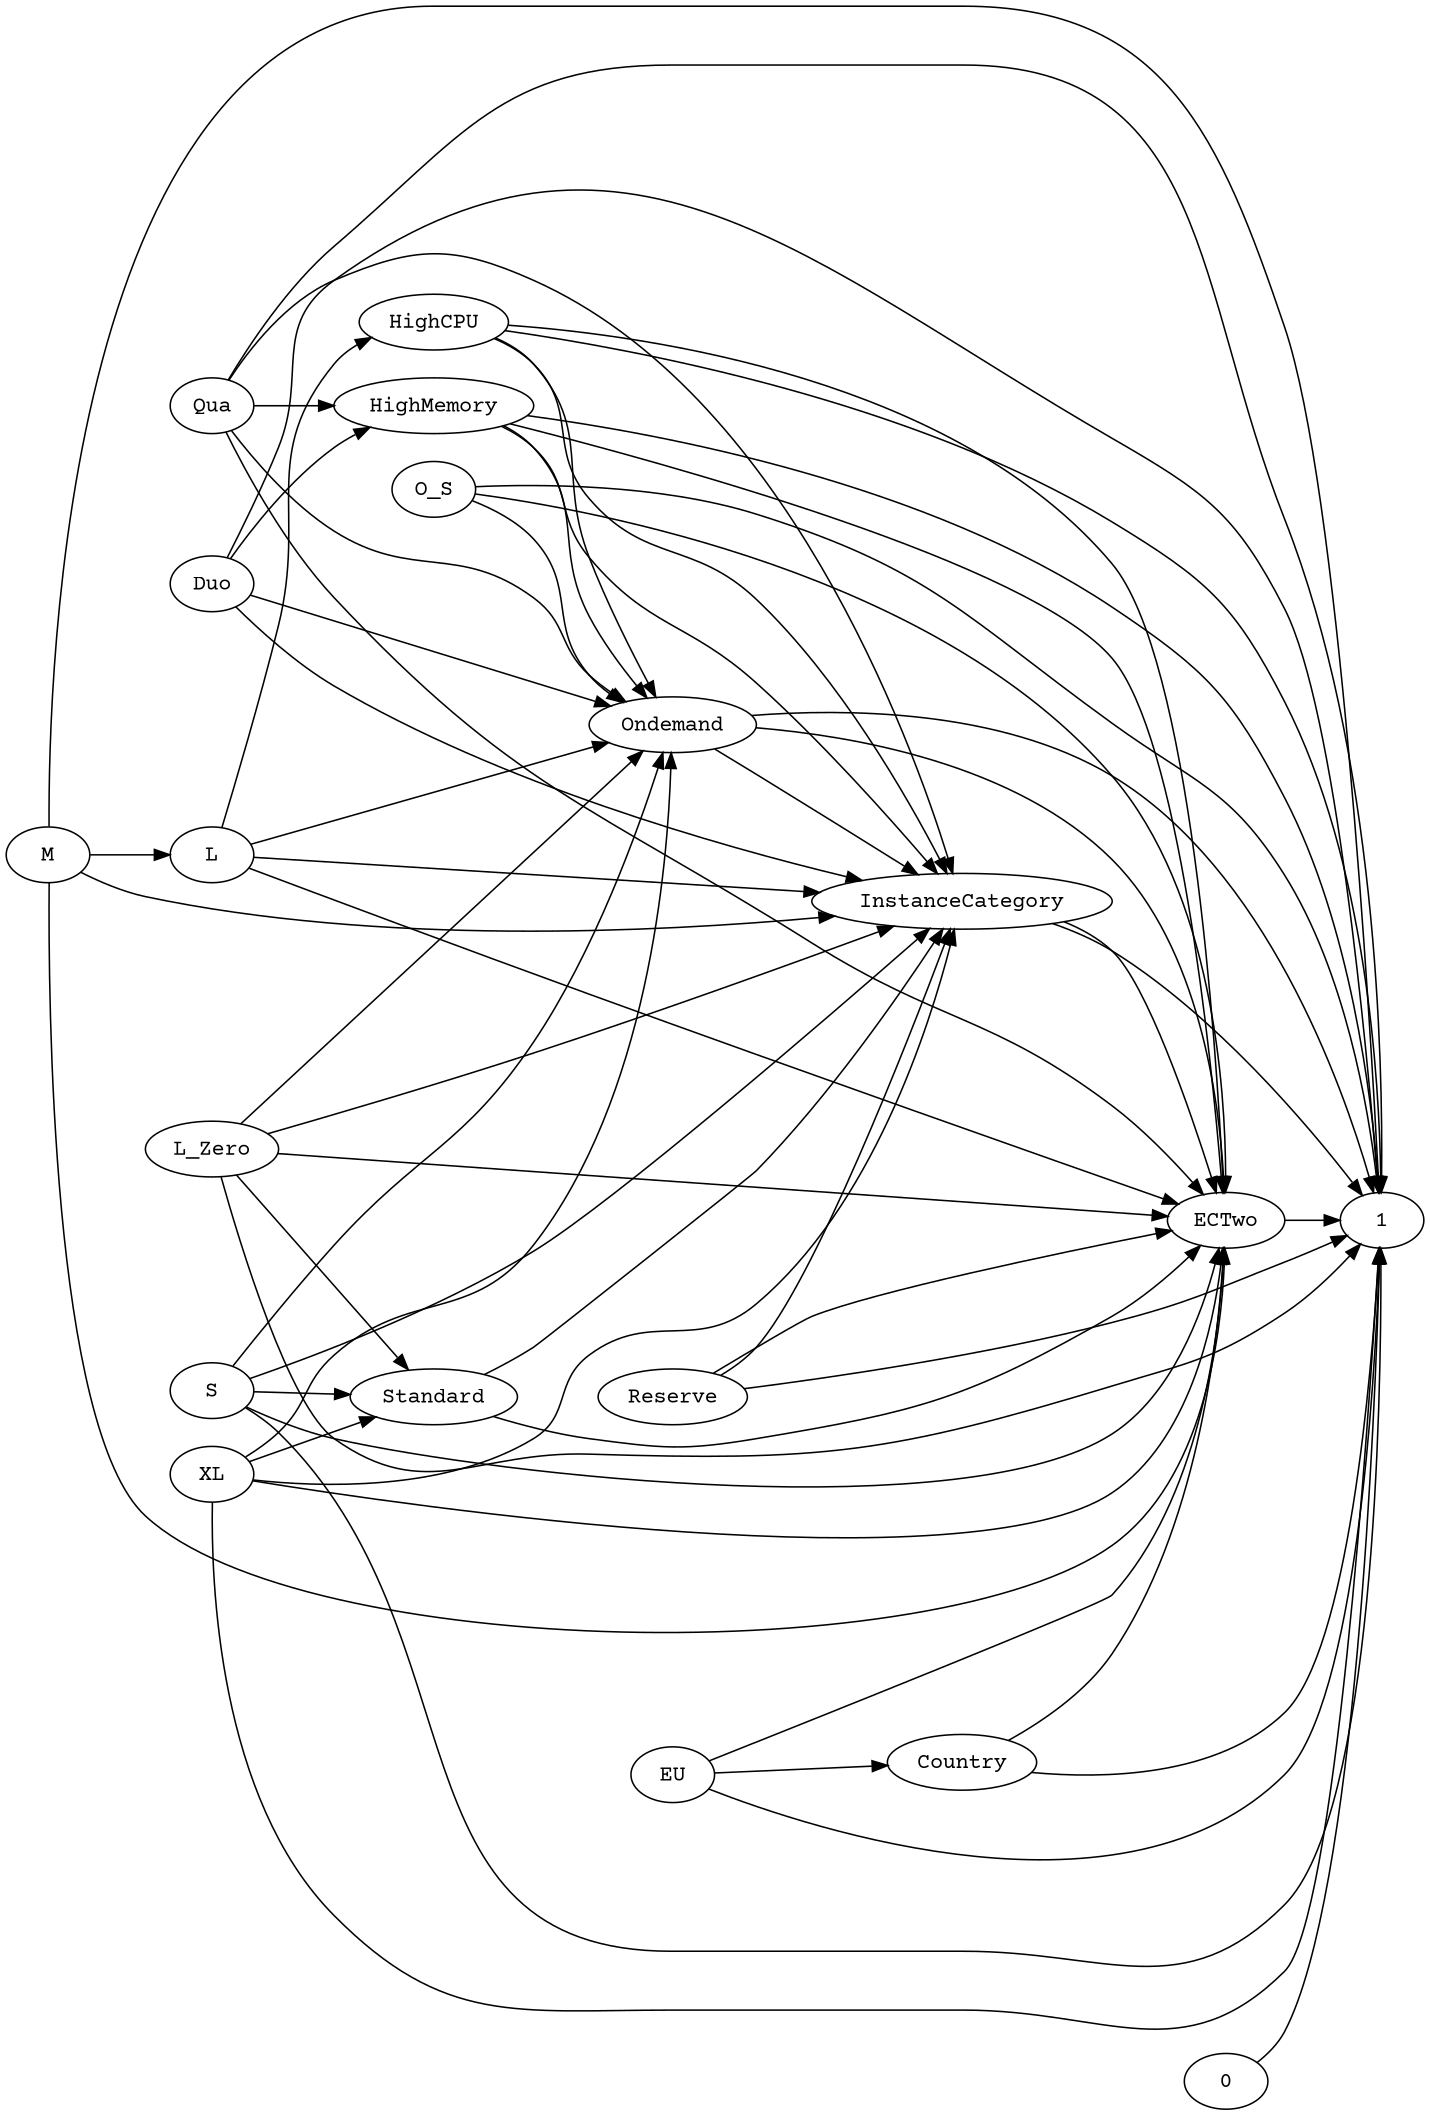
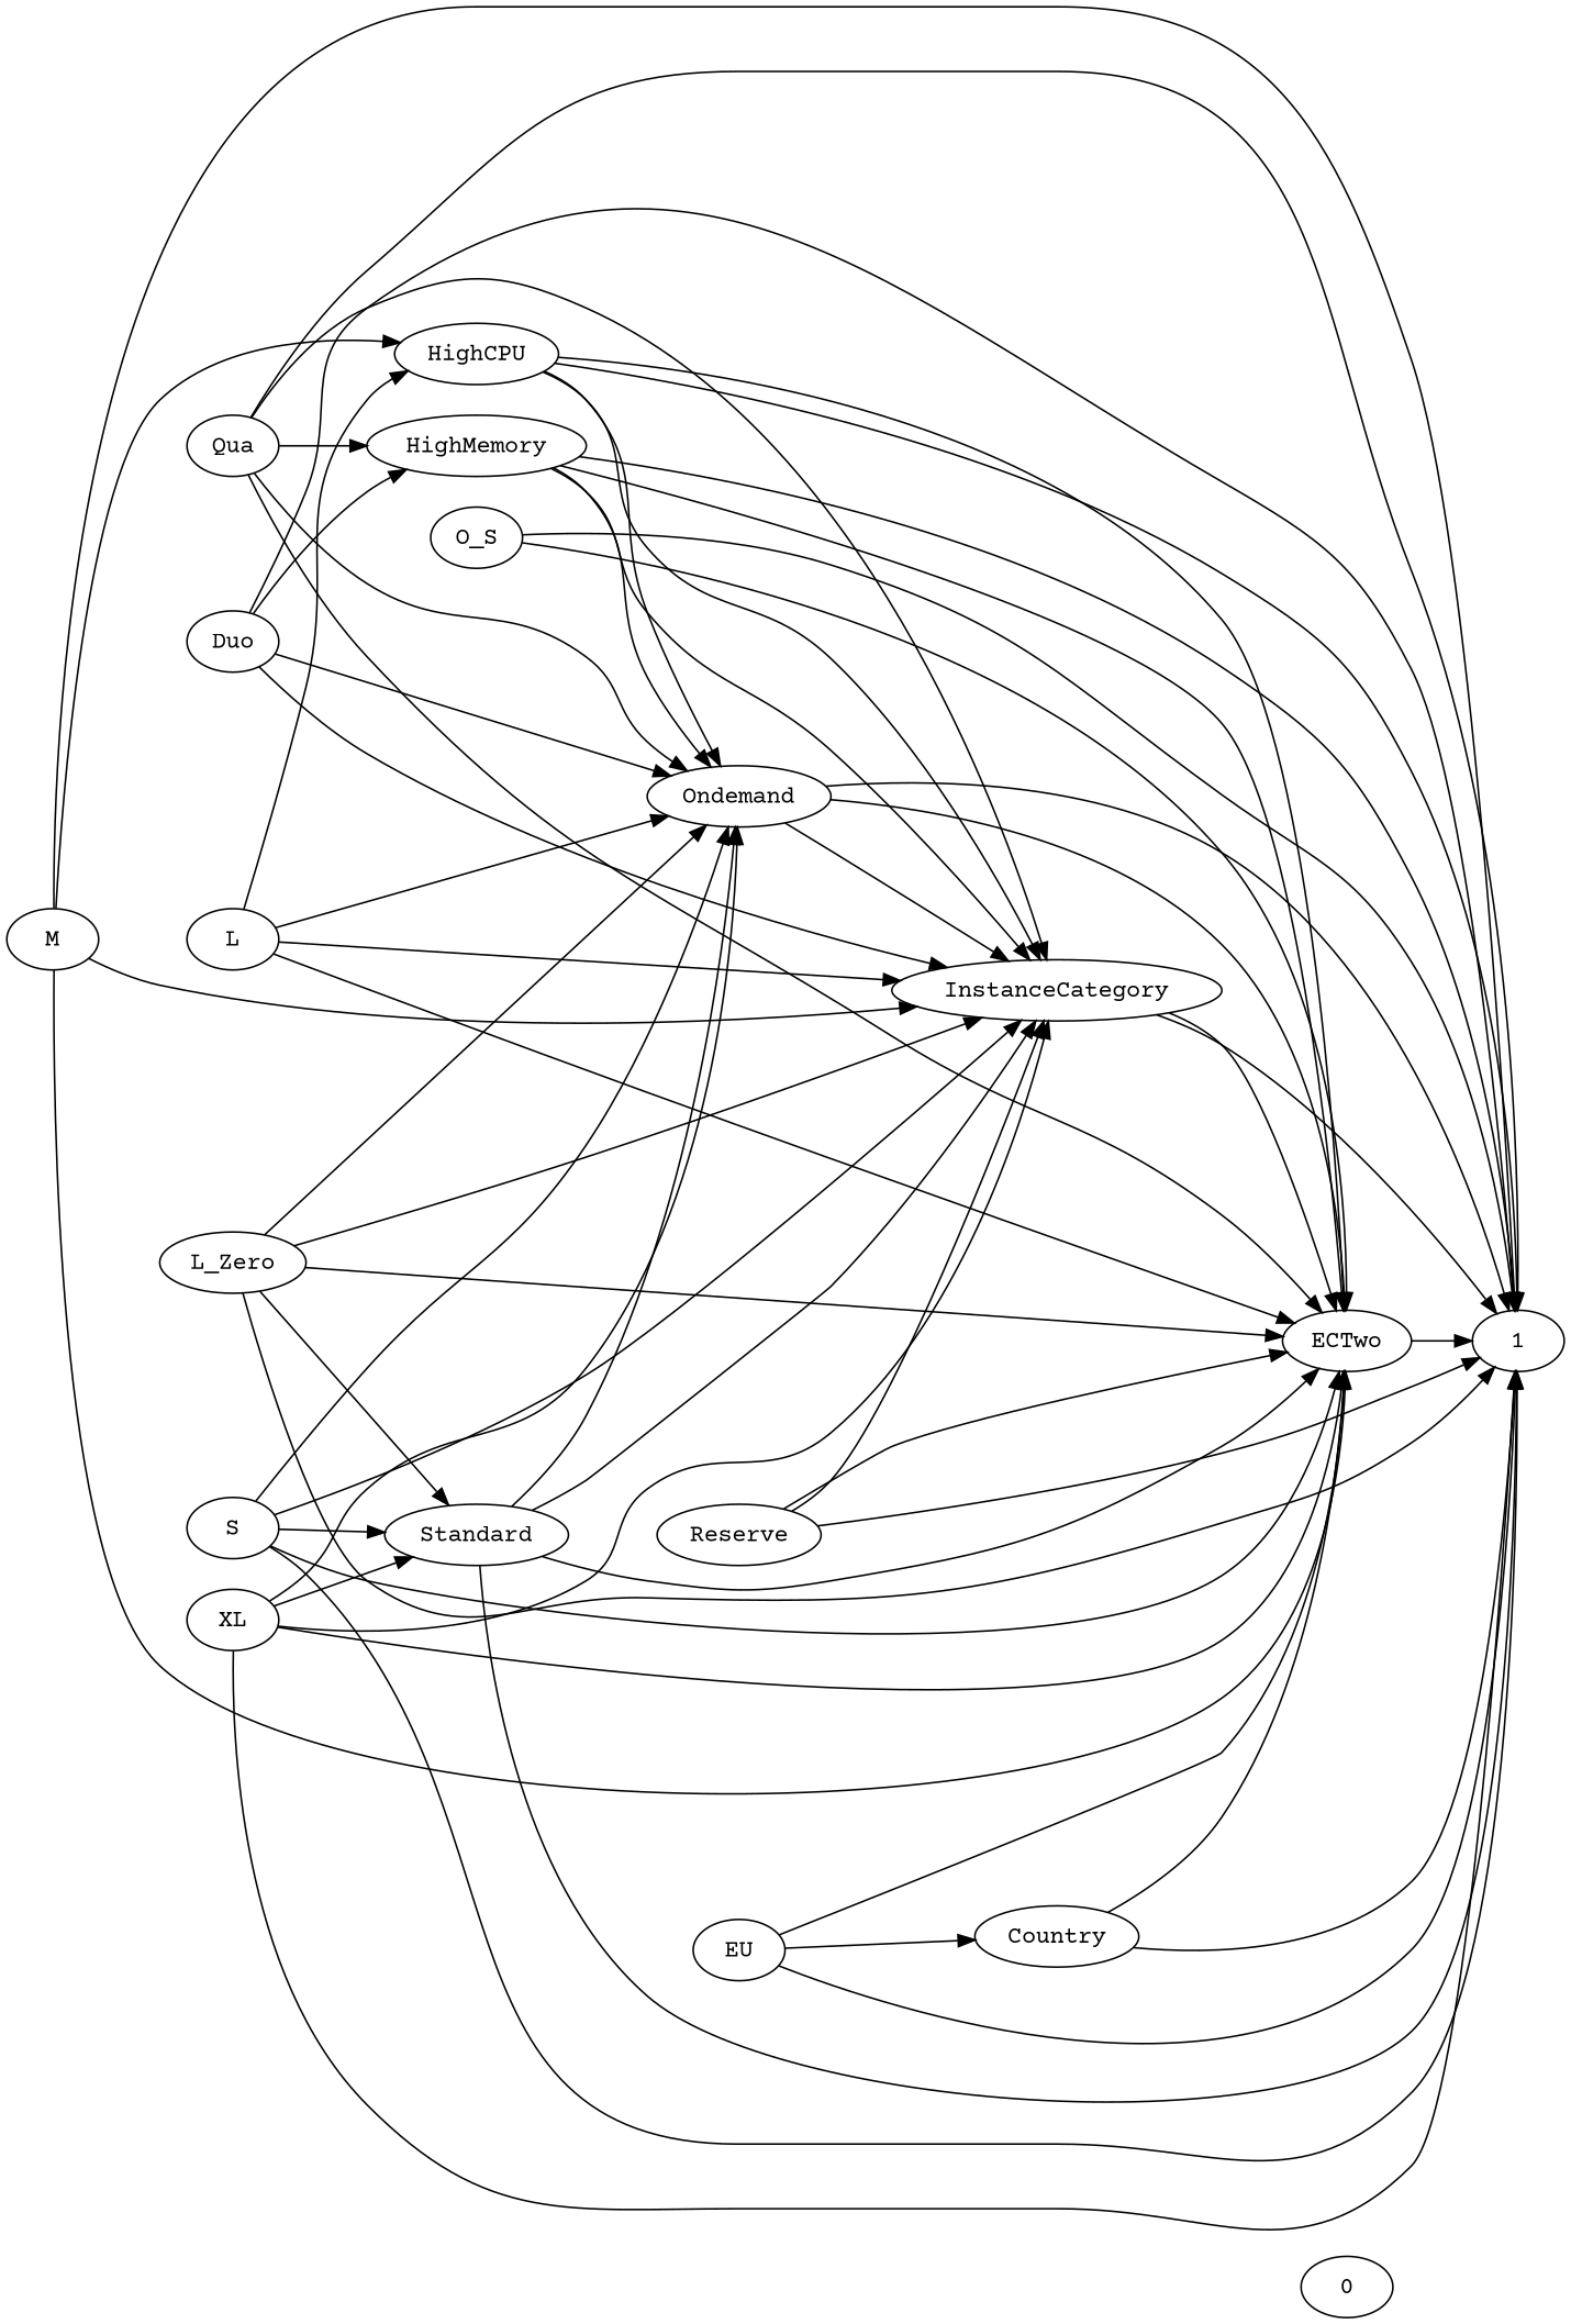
  digraph {
    fontname="Courier Prime"
    rankdir=LR
    node [fontname="Courier Prime"]
    edge [fontname="Courier Prime"]
    Standard
    InstanceCategory
    ECTwo
    Ondemand
    1
    L
    HighCPU
    O_S
    Qua
    HighMemory
    EU
    Country
    XL
    L_Zero
    Reserve
    M
    S
    0
    Duo
    Standard -> InstanceCategory
    Standard -> ECTwo
-   O_S -> Ondemand
-   0 -> 1
+   Standard -> Ondemand
+   Standard -> 1
    InstanceCategory -> ECTwo
    InstanceCategory -> 1
    ECTwo -> 1
    Ondemand -> InstanceCategory
    Ondemand -> ECTwo
    Ondemand -> 1
    L -> InstanceCategory
    L -> ECTwo
    L -> Ondemand
    L -> HighCPU
    HighCPU -> InstanceCategory
    HighCPU -> ECTwo
    HighCPU -> Ondemand
    HighCPU -> 1
    O_S -> ECTwo
    O_S -> 1
    Qua -> InstanceCategory
    Qua -> ECTwo
    Qua -> Ondemand
    Qua -> 1
    Qua -> HighMemory
    HighMemory -> InstanceCategory
    HighMemory -> ECTwo
    HighMemory -> Ondemand
    HighMemory -> 1
    EU -> ECTwo
    EU -> 1
    EU -> Country
    Country -> ECTwo
    Country -> 1
    XL -> Standard
    XL -> InstanceCategory
    XL -> ECTwo
    XL -> Ondemand
    XL -> 1
    L_Zero -> Standard
    L_Zero -> InstanceCategory
    L_Zero -> ECTwo
    L_Zero -> Ondemand
    L_Zero -> 1
    Reserve -> InstanceCategory
    Reserve -> ECTwo
    Reserve -> 1
    M -> InstanceCategory
    M -> ECTwo
    M -> 1
-   M -> L
+   M -> HighCPU
    S -> Standard
    S -> InstanceCategory
    S -> ECTwo
    S -> Ondemand
    S -> 1
    Duo -> InstanceCategory
    Duo -> Ondemand
    Duo -> 1
    Duo -> HighMemory
  }
